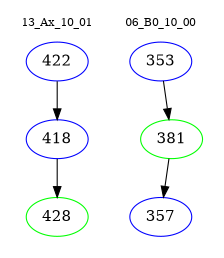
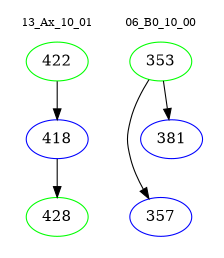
  digraph {
    node [color=blue]
    edge [color=black]
    n1 [label=418]
    n2 [color=green label=428]
-   n3 [label=422]
-   n4 [label=353]
+   n3 [color=green label=422]
+   n4 [color=green label=353]
    n5 [label=357]
-   n6 [color=green label=381]
+   n6 [label=381]
    subgraph cluster_1 {
      color=white
      fontsize=10
      label="13_Ax_10_01"
      n1
      n2
      n3
    }
    subgraph cluster_2 {
      color=white
      fontsize=10
      label="06_B0_10_00"
      n4
      n5
      n6
    }
    n1 -> n2
    n3 -> n1
-   n6 -> n5
+   n4 -> n5
    n4 -> n6
  }
